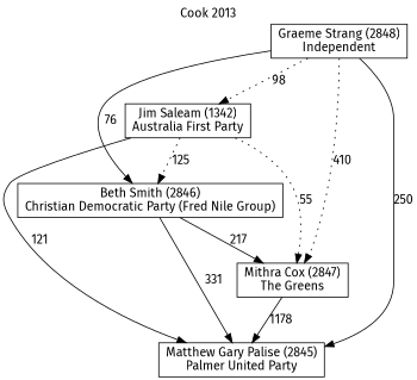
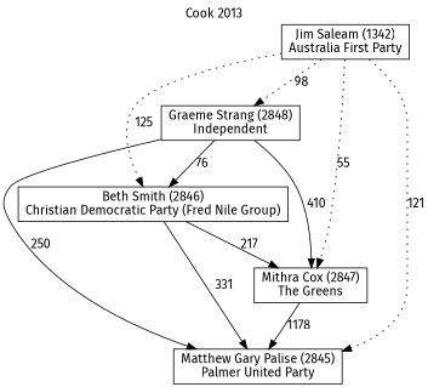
  digraph {
    fontname="Fira Sans"
    label="Cook 2013"
    labelloc=t
    mclimit=10
    node [fontname="Fira Sans" shape=box]
    edge [fontname="Fira Sans" style=solid]
    n1 [label="Beth Smith (2846)\nChristian Democratic Party (Fred Nile Group)"]
    n2 [label="Matthew Gary Palise (2845)\nPalmer United Party"]
    n3 [label="Mithra Cox (2847)\nThe Greens"]
    n4 [label="Graeme Strang (2848)\nIndependent"]
    n5 [label="Jim Saleam (1342)\nAustralia First Party"]
    n1 -> n2 [label=331]
    n1 -> n3 [label=217]
    n3 -> n2 [label=1178]
    n4 -> n1 [label=76]
    n4 -> n2 [label=250]
-   n4 -> n3 [label=410 style=dotted]
+   n4 -> n3 [label=410]
    n5 -> n1 [label=125 style=dotted]
-   n5 -> n2 [label=121]
+   n5 -> n2 [label=121 style=dotted]
    n5 -> n3 [label=55 style=dotted]
-   n4 -> n5 [label=98 style=dotted]
+   n5 -> n4 [label=98 style=dotted]
  }
